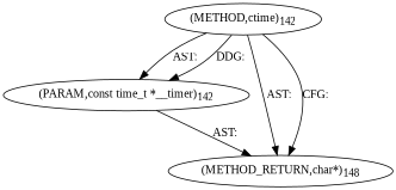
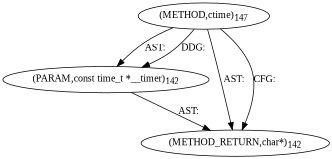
  digraph {
    fontname="Liberation Serif"
    node [fontname="Liberation Serif"]
    edge [fontname="Liberation Serif"]
-   n1 [label=<(METHOD,ctime)<SUB>142</SUB>>]
+   n1 [label=<(METHOD,ctime)<SUB>147</SUB>>]
    n2 [label=<(PARAM,const time_t *__timer)<SUB>142</SUB>>]
-   n3 [label=<(METHOD_RETURN,char*)<SUB>148</SUB>>]
+   n3 [label=<(METHOD_RETURN,char*)<SUB>142</SUB>>]
    n1 -> n2 [label="AST: "]
    n1 -> n2 [label="DDG: "]
    n1 -> n3 [label="AST: "]
    n1 -> n3 [label="CFG: "]
    n2 -> n3 [label="AST: "]
  }
